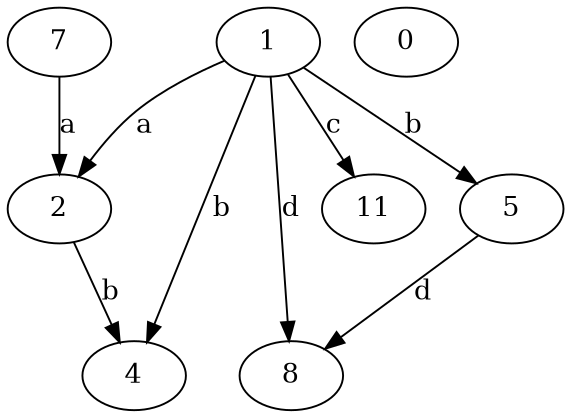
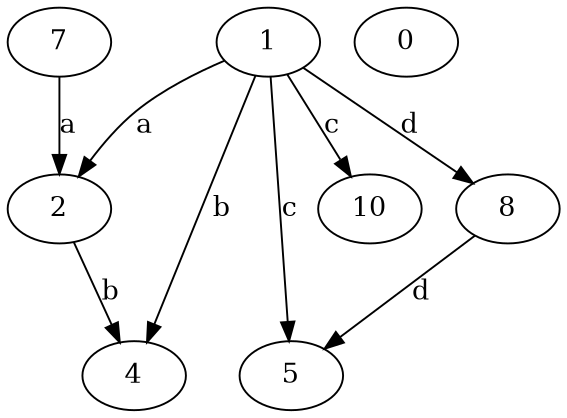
  strict digraph {
    1
    4
    5
    8
-   10 [label=11]
+   10
    2
    7
    0
    1 -> 4 [label=b]
-   1 -> 5 [label=b]
+   1 -> 5 [label=c]
    1 -> 8 [label=d]
    1 -> 10 [label=c]
    1 -> 2 [label=a]
-   5 -> 8 [label=d]
+   8 -> 5 [label=d]
    2 -> 4 [label=b]
    7 -> 2 [label=a]
  }
